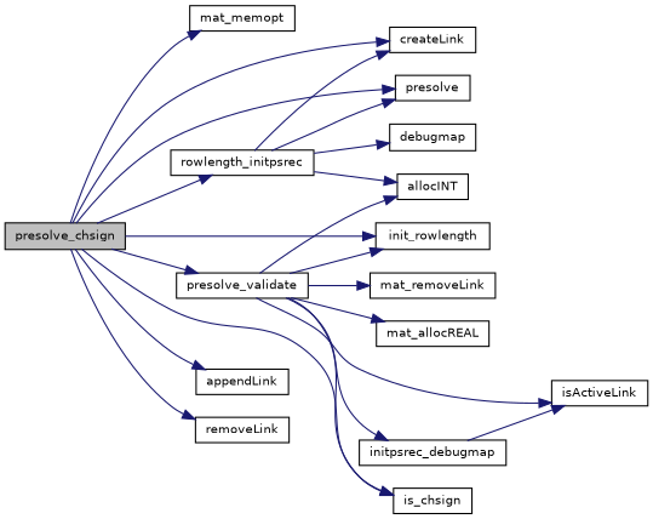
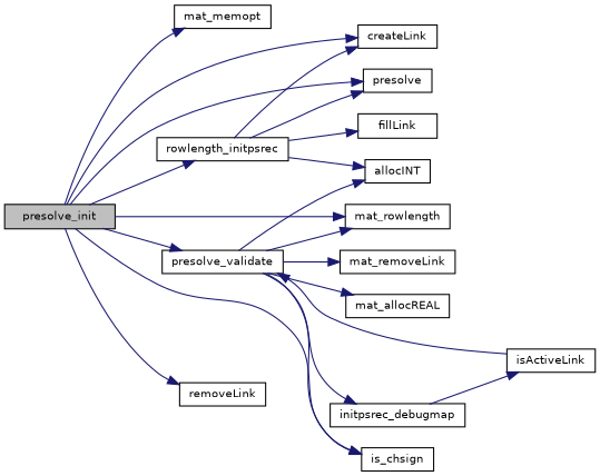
  digraph {
    rankdir=LR
    node [color=black fillcolor=white fontname=Helvetica fontsize=10 shape=record style=filled]
    edge [color=midnightblue fontname=Helvetica fontsize=10 labelfontname=Helvetica labelfontsize=10 style=solid]
-   n1 [fillcolor=grey75 fontcolor=black height=0.2 label=presolve_chsign width=0.4]
+   n1 [fillcolor=grey75 fontcolor=black height=0.2 label=presolve_init width=0.4]
    n2 [height=0.2 label=mat_memopt width=0.4]
    n3 [height=0.2 label=rowlength_initpsrec width=0.4]
    n4 [height=0.2 label=createLink width=0.4]
    n5 [height=0.2 label=presolve width=0.4]
-   n6 [height=0.2 label=appendLink width=0.4]
-   n7 [height=0.2 label=init_rowlength width=0.4]
+   n7 [height=0.2 label=mat_rowlength width=0.4]
    n8 [height=0.2 label=removeLink width=0.4]
    n9 [height=0.2 label=presolve_validate width=0.4]
    n10 [height=0.2 label=is_chsign width=0.4]
-   n11 [height=0.2 label=debugmap width=0.4]
+   n11 [height=0.2 label=fillLink width=0.4]
    n12 [height=0.2 label=allocINT width=0.4]
    n13 [height=0.2 label=isActiveLink width=0.4]
    n14 [height=0.2 label=mat_removeLink width=0.4]
    n15 [height=0.2 label=mat_allocREAL width=0.4]
    n16 [height=0.2 label=initpsrec_debugmap width=0.4]
    n1 -> n2
    n1 -> n3
    n1 -> n4
    n1 -> n5
-   n1 -> n6
    n1 -> n7
    n1 -> n8
    n1 -> n9
    n1 -> n10
    n3 -> n4
    n3 -> n5
    n3 -> n11
    n3 -> n12
    n9 -> n7
    n9 -> n10
    n9 -> n12
-   n9 -> n13
+   n13 -> n9
    n9 -> n14
    n9 -> n15
    n9 -> n16
    n16 -> n13
  }
